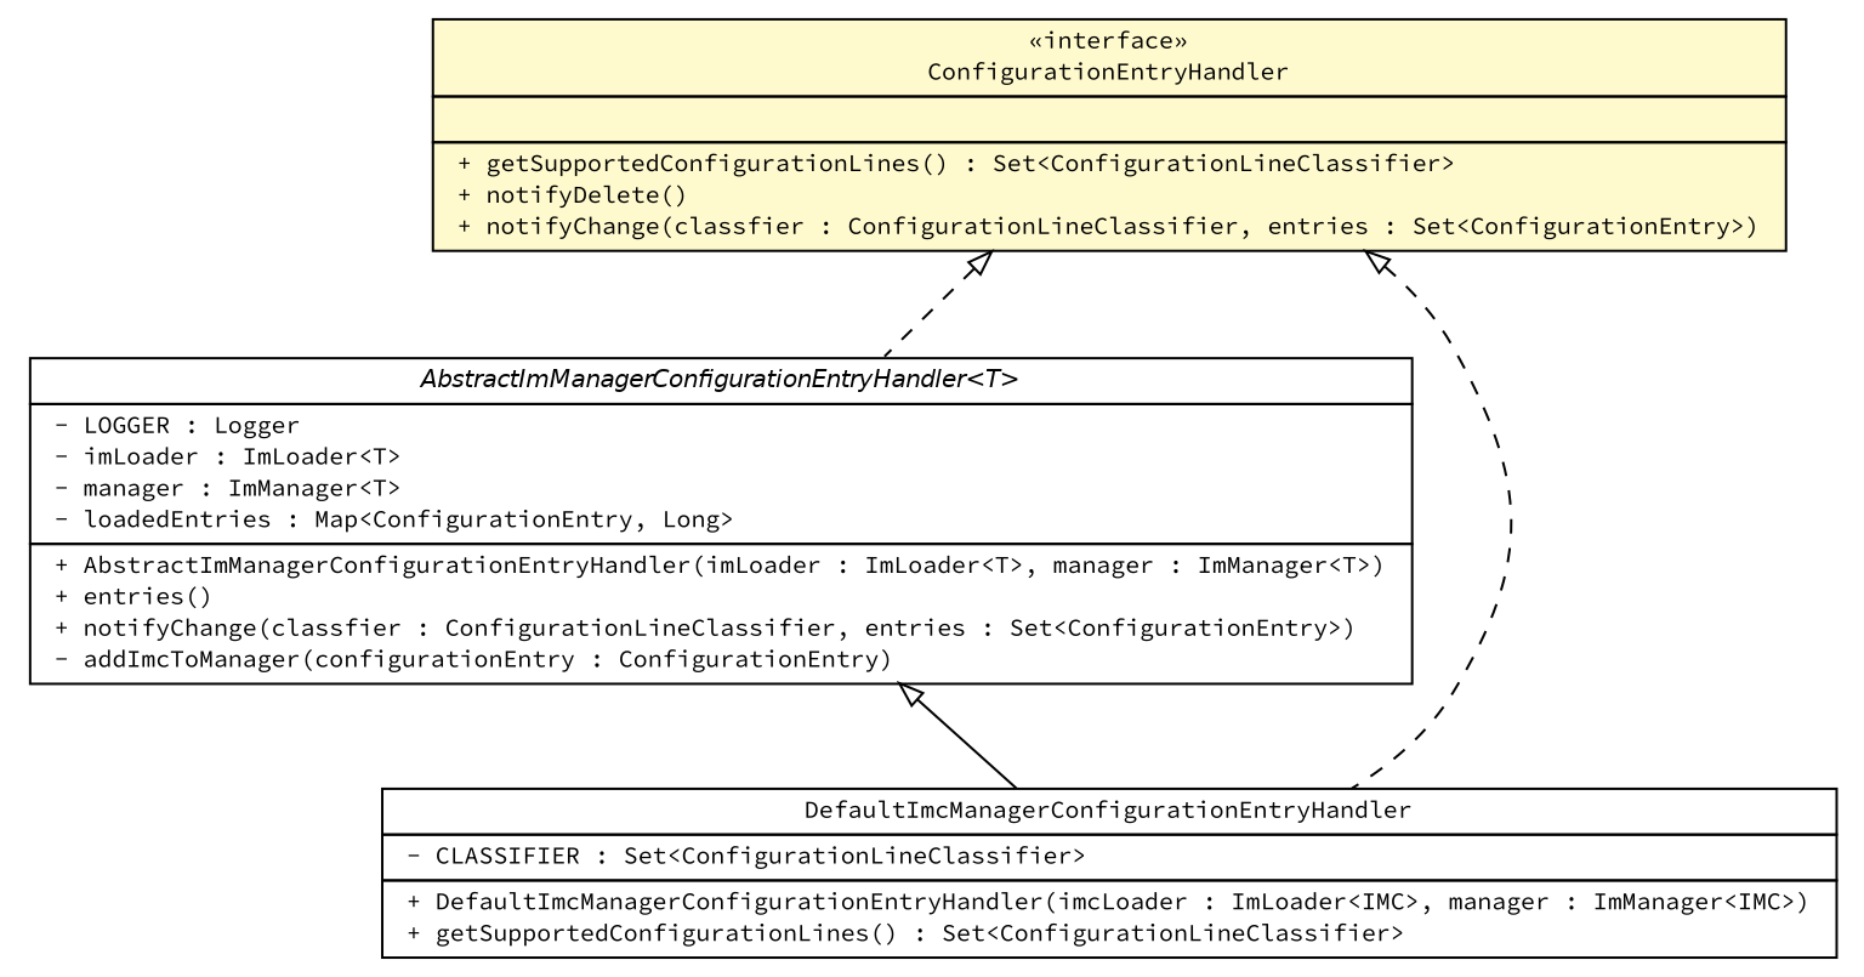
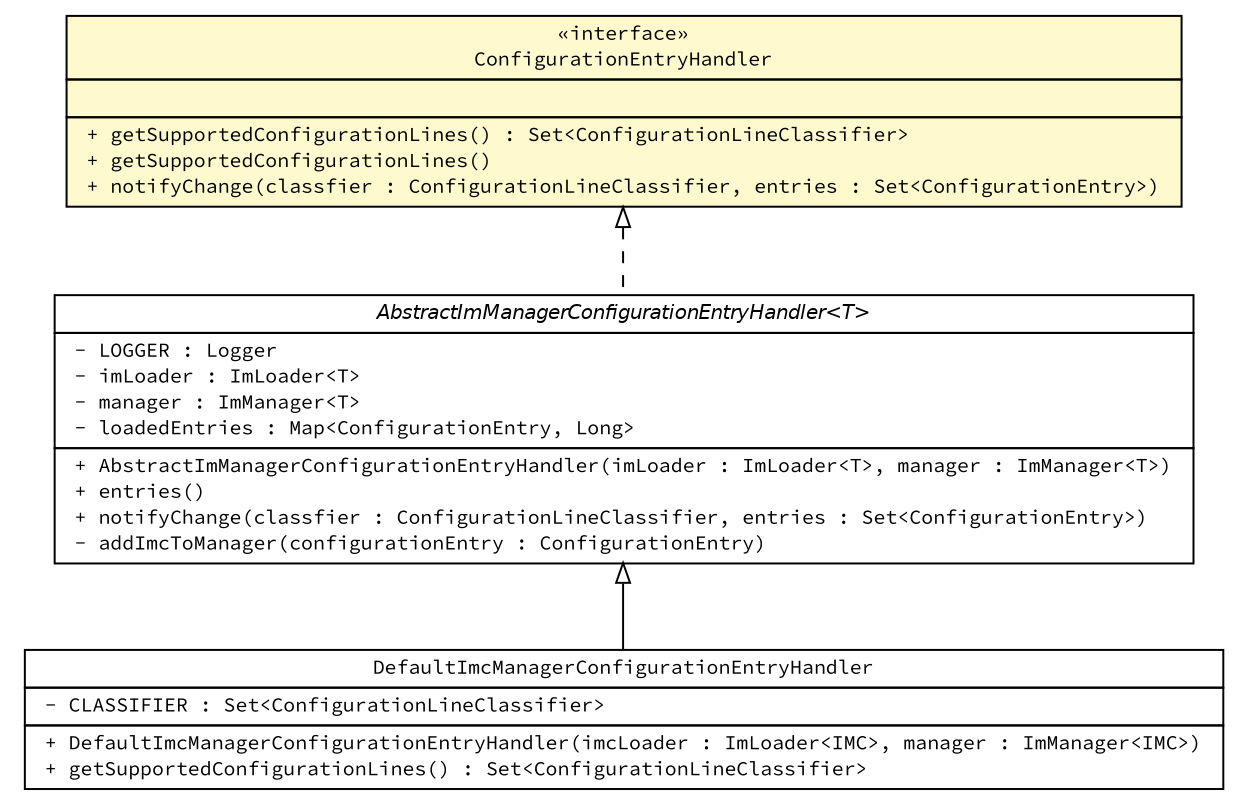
  digraph {
    fontname="Source Code Pro"
    nodesep=0.25
    ranksep=0.5
    node [fontcolor=black fontname="Source Code Pro" fontsize=10.0 shape=plaintext]
    edge [arrowtail=empty dir=back fontname="Source Code Pro" fontsize=10 headport=p labelfontname=Helvetica labelfontsize=10 style=dashed tailport=p]
-   n1 [label=<<table title="de.hsbremen.tc.tnc.tnccs.im.loader.ConfigurationEntryHandler" border="0" cellborder="1" cellspacing="0" cellpadding="2" port="p" bgcolor="lemonChiffon" href="./ConfigurationEntryHandler.html"> 		<tr><td><table border="0" cellspacing="0" cellpadding="1"> <tr><td align="center" balign="center"> &#171;interface&#187; </td></tr> <tr><td align="center" balign="center"> ConfigurationEntryHandler </td></tr> 		</table></td></tr> 		<tr><td><table border="0" cellspacing="0" cellpadding="1"> <tr><td align="left" balign="left">  </td></tr> 		</table></td></tr> 		<tr><td><table border="0" cellspacing="0" cellpadding="1"> <tr><td align="left" balign="left"> + getSupportedConfigurationLines() : Set&lt;ConfigurationLineClassifier&gt; </td></tr> <tr><td align="left" balign="left"> + notifyDelete() </td></tr> <tr><td align="left" balign="left"> + notifyChange(classfier : ConfigurationLineClassifier, entries : Set&lt;ConfigurationEntry&gt;) </td></tr> 		</table></td></tr> 		</table>>]
+   n1 [label=<<table title="de.hsbremen.tc.tnc.tnccs.im.loader.ConfigurationEntryHandler" border="0" cellborder="1" cellspacing="0" cellpadding="2" port="p" bgcolor="lemonChiffon" href="./ConfigurationEntryHandler.html"> 		<tr><td><table border="0" cellspacing="0" cellpadding="1"> <tr><td align="center" balign="center"> &#171;interface&#187; </td></tr> <tr><td align="center" balign="center"> ConfigurationEntryHandler </td></tr> 		</table></td></tr> 		<tr><td><table border="0" cellspacing="0" cellpadding="1"> <tr><td align="left" balign="left">  </td></tr> 		</table></td></tr> 		<tr><td><table border="0" cellspacing="0" cellpadding="1"> <tr><td align="left" balign="left"> + getSupportedConfigurationLines() : Set&lt;ConfigurationLineClassifier&gt; </td></tr> <tr><td align="left" balign="left"> + getSupportedConfigurationLines() </td></tr> <tr><td align="left" balign="left"> + notifyChange(classfier : ConfigurationLineClassifier, entries : Set&lt;ConfigurationEntry&gt;) </td></tr> 		</table></td></tr> 		</table>>]
    n2 [label=<<table title="de.hsbremen.tc.tnc.tnccs.im.loader.simple.AbstractImManagerConfigurationEntryHandler" border="0" cellborder="1" cellspacing="0" cellpadding="2" port="p" href="./simple/AbstractImManagerConfigurationEntryHandler.html"> 		<tr><td><table border="0" cellspacing="0" cellpadding="1"> <tr><td align="center" balign="center"><font face="Helvetica-Oblique"> AbstractImManagerConfigurationEntryHandler&lt;T&gt; </font></td></tr> 		</table></td></tr> 		<tr><td><table border="0" cellspacing="0" cellpadding="1"> <tr><td align="left" balign="left"> - LOGGER : Logger </td></tr> <tr><td align="left" balign="left"> - imLoader : ImLoader&lt;T&gt; </td></tr> <tr><td align="left" balign="left"> - manager : ImManager&lt;T&gt; </td></tr> <tr><td align="left" balign="left"> - loadedEntries : Map&lt;ConfigurationEntry, Long&gt; </td></tr> 		</table></td></tr> 		<tr><td><table border="0" cellspacing="0" cellpadding="1"> <tr><td align="left" balign="left"> + AbstractImManagerConfigurationEntryHandler(imLoader : ImLoader&lt;T&gt;, manager : ImManager&lt;T&gt;) </td></tr> <tr><td align="left" balign="left"> + entries() </td></tr> <tr><td align="left" balign="left"> + notifyChange(classfier : ConfigurationLineClassifier, entries : Set&lt;ConfigurationEntry&gt;) </td></tr> <tr><td align="left" balign="left"> - addImcToManager(configurationEntry : ConfigurationEntry) </td></tr> 		</table></td></tr> 		</table>>]
    n3 [label=<<table title="de.hsbremen.tc.tnc.tnccs.im.loader.simple.DefaultImcManagerConfigurationEntryHandler" border="0" cellborder="1" cellspacing="0" cellpadding="2" port="p" href="./simple/DefaultImcManagerConfigurationEntryHandler.html"> 		<tr><td><table border="0" cellspacing="0" cellpadding="1"> <tr><td align="center" balign="center"> DefaultImcManagerConfigurationEntryHandler </td></tr> 		</table></td></tr> 		<tr><td><table border="0" cellspacing="0" cellpadding="1"> <tr><td align="left" balign="left"> - CLASSIFIER : Set&lt;ConfigurationLineClassifier&gt; </td></tr> 		</table></td></tr> 		<tr><td><table border="0" cellspacing="0" cellpadding="1"> <tr><td align="left" balign="left"> + DefaultImcManagerConfigurationEntryHandler(imcLoader : ImLoader&lt;IMC&gt;, manager : ImManager&lt;IMC&gt;) </td></tr> <tr><td align="left" balign="left"> + getSupportedConfigurationLines() : Set&lt;ConfigurationLineClassifier&gt; </td></tr> 		</table></td></tr> 		</table>>]
    n1 -> n2
-   n1 -> n3
    n2 -> n3 [style=""]
  }
